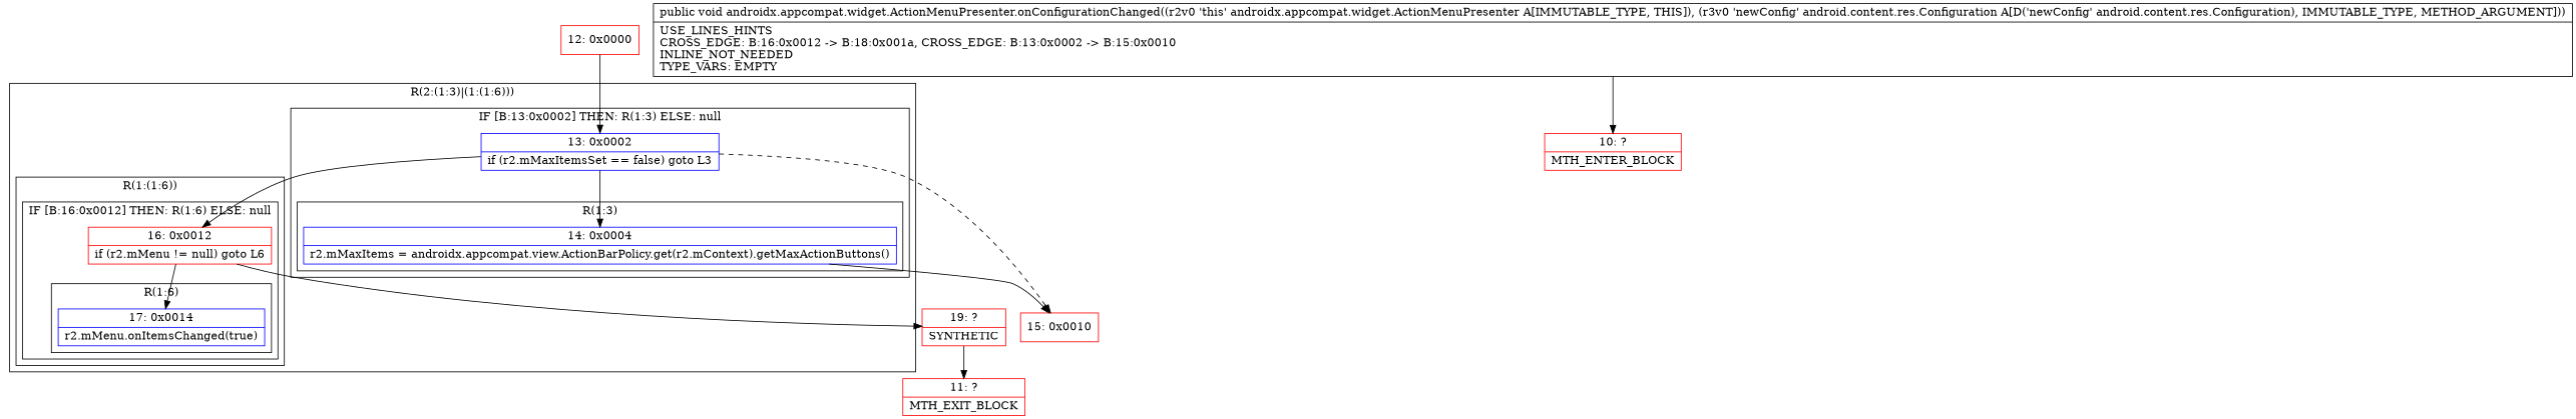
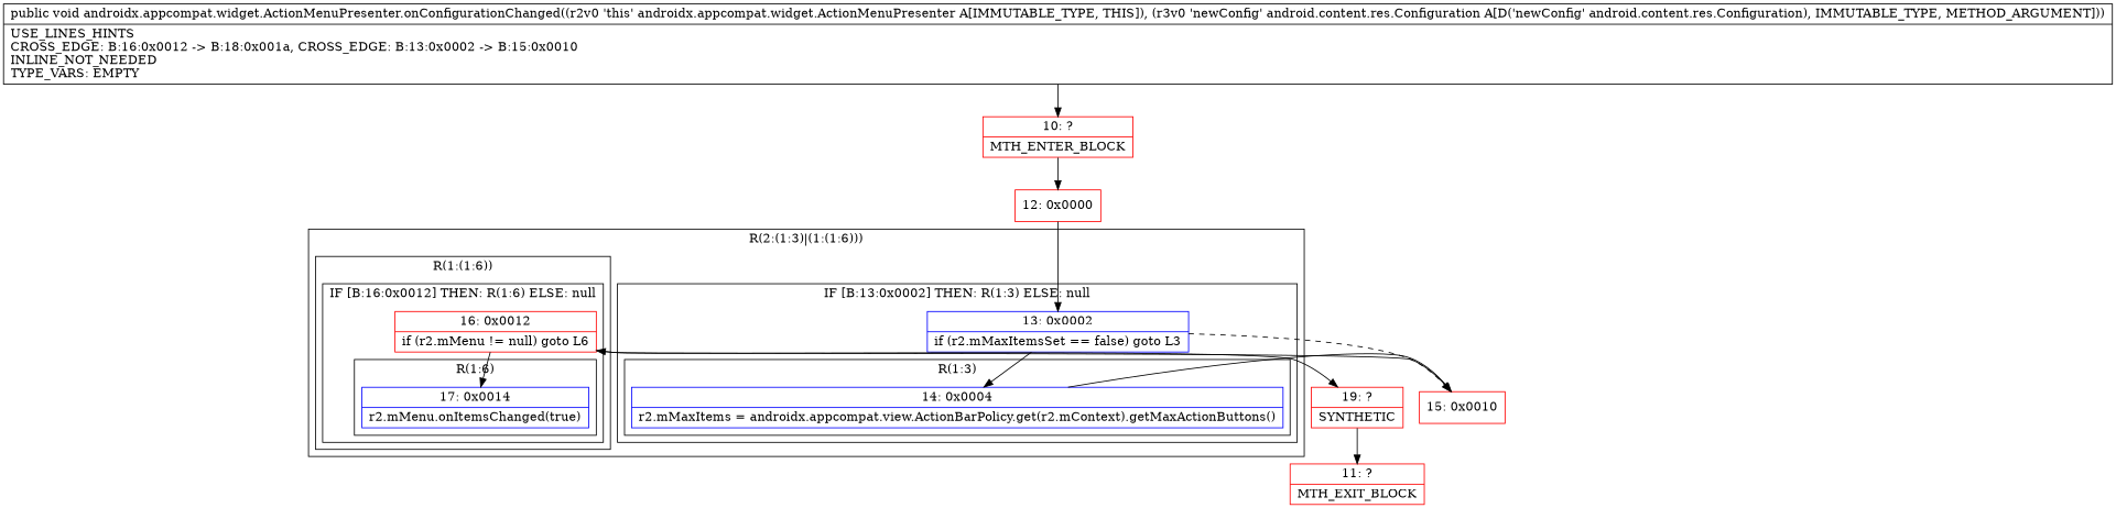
  digraph {
    node [color=red shape=record]
    n1 [color=blue label="{14\:\ 0x0004|r2.mMaxItems = androidx.appcompat.view.ActionBarPolicy.get(r2.mContext).getMaxActionButtons()\l}"]
    n2 [color=blue label="{13\:\ 0x0002|if (r2.mMaxItemsSet == false) goto L3\l}"]
    n3 [color=blue label="{17\:\ 0x0014|r2.mMenu.onItemsChanged(true)\l}"]
    n4 [label="{16\:\ 0x0012|if (r2.mMenu != null) goto L6\l}"]
    n5 [label="{15\:\ 0x0010}"]
    n6 [label="{19\:\ ?|SYNTHETIC\l}"]
    n7 [label="{11\:\ ?|MTH_EXIT_BLOCK\l}"]
    n8 [label="{10\:\ ?|MTH_ENTER_BLOCK\l}"]
    n9 [label="{12\:\ 0x0000}"]
    n10 [label="{public void androidx.appcompat.widget.ActionMenuPresenter.onConfigurationChanged((r2v0 'this' androidx.appcompat.widget.ActionMenuPresenter A[IMMUTABLE_TYPE, THIS]), (r3v0 'newConfig' android.content.res.Configuration A[D('newConfig' android.content.res.Configuration), IMMUTABLE_TYPE, METHOD_ARGUMENT]))  | USE_LINES_HINTS\lCROSS_EDGE: B:16:0x0012 \-\> B:18:0x001a, CROSS_EDGE: B:13:0x0002 \-\> B:15:0x0010\lINLINE_NOT_NEEDED\lTYPE_VARS: EMPTY\l}" color=""]
    subgraph cluster_1 {
      label="R(2:(1:3)|(1:(1:6)))"
      subgraph cluster_2 {
        label="IF [B:13:0x0002] THEN: R(1:3) ELSE: null"
        n2
        subgraph cluster_3 {
          label="R(1:3)"
          n1
        }
      }
      subgraph cluster_4 {
        label="R(1:(1:6))"
        subgraph cluster_5 {
          label="IF [B:16:0x0012] THEN: R(1:6) ELSE: null"
          n4
          subgraph cluster_6 {
            label="R(1:6)"
            n3
          }
        }
      }
    }
    n1 -> n5
    n2 -> n1
    n2 -> n5 [style=dashed]
    n4 -> n3
    n4 -> n6 [style=solid]
-   n2 -> n4
+   n5 -> n4
    n6 -> n7
+   n8 -> n9
    n9 -> n2
    n10 -> n8
  }
